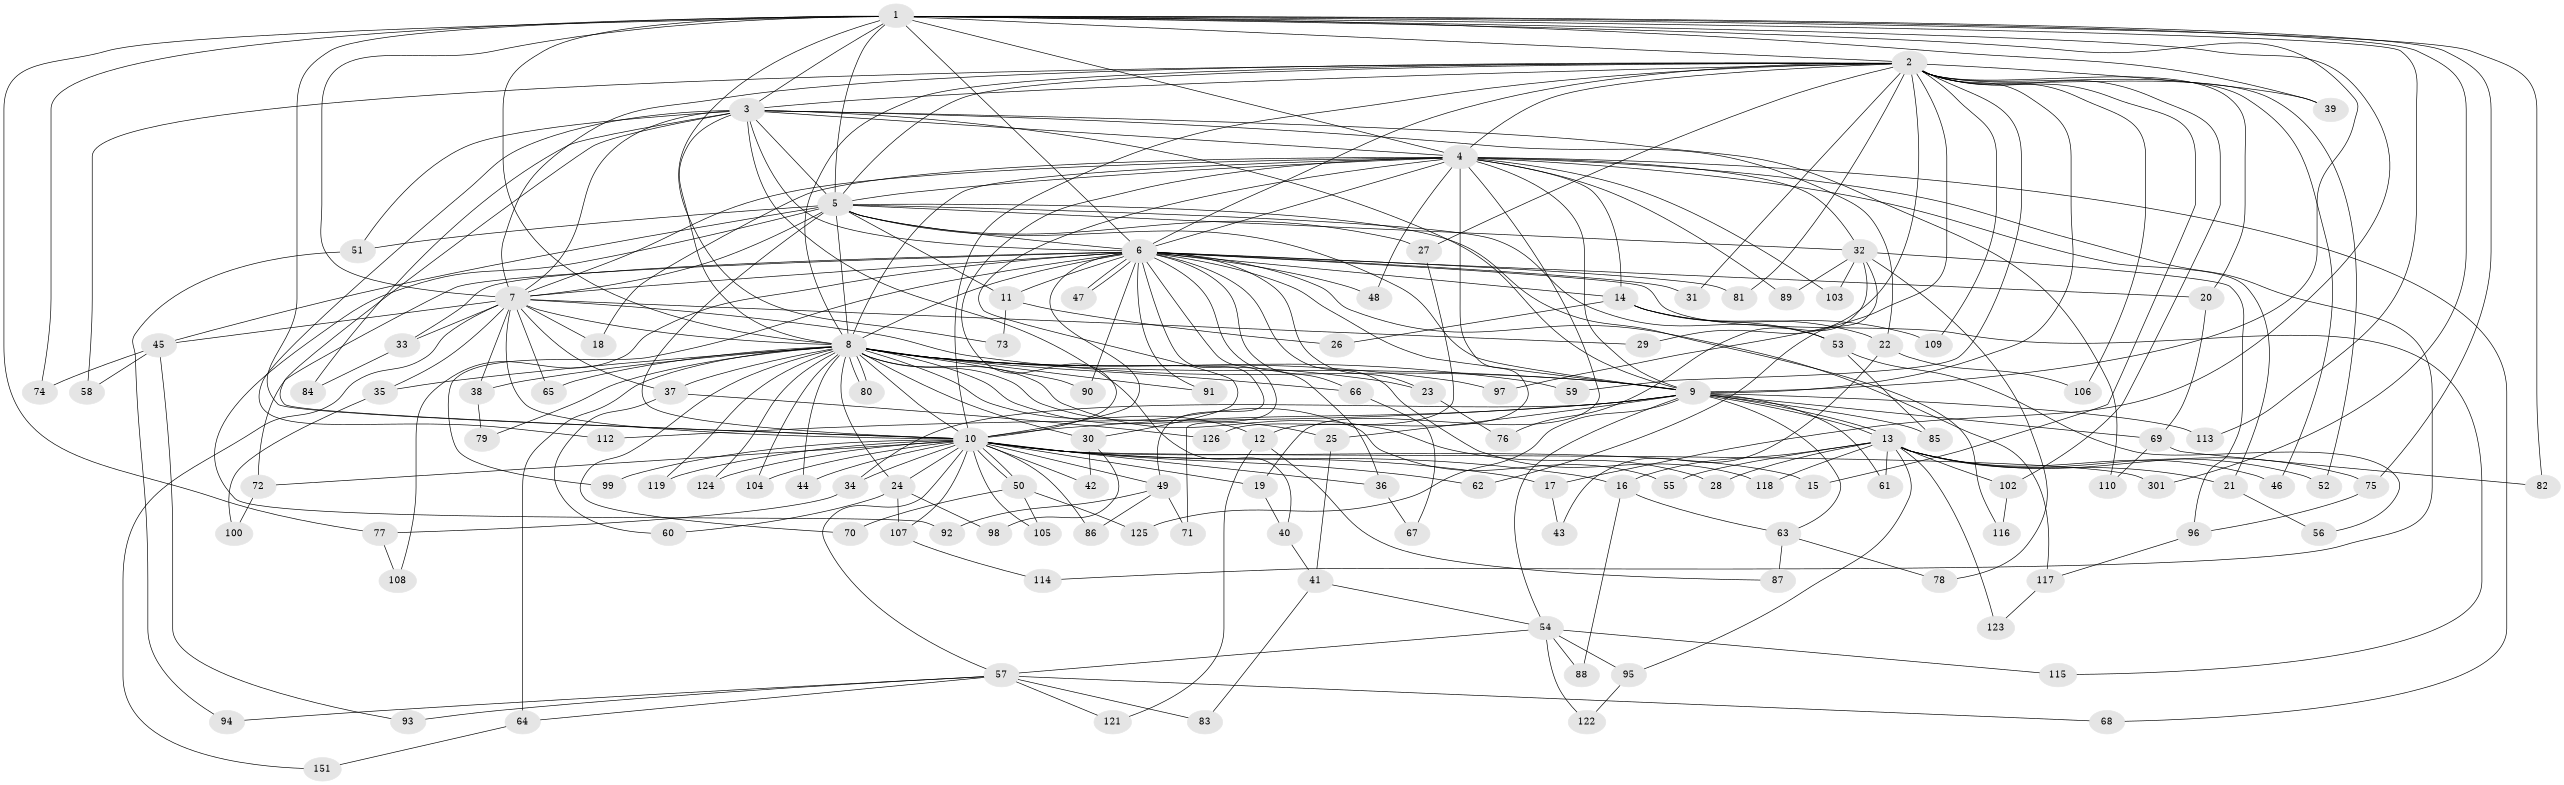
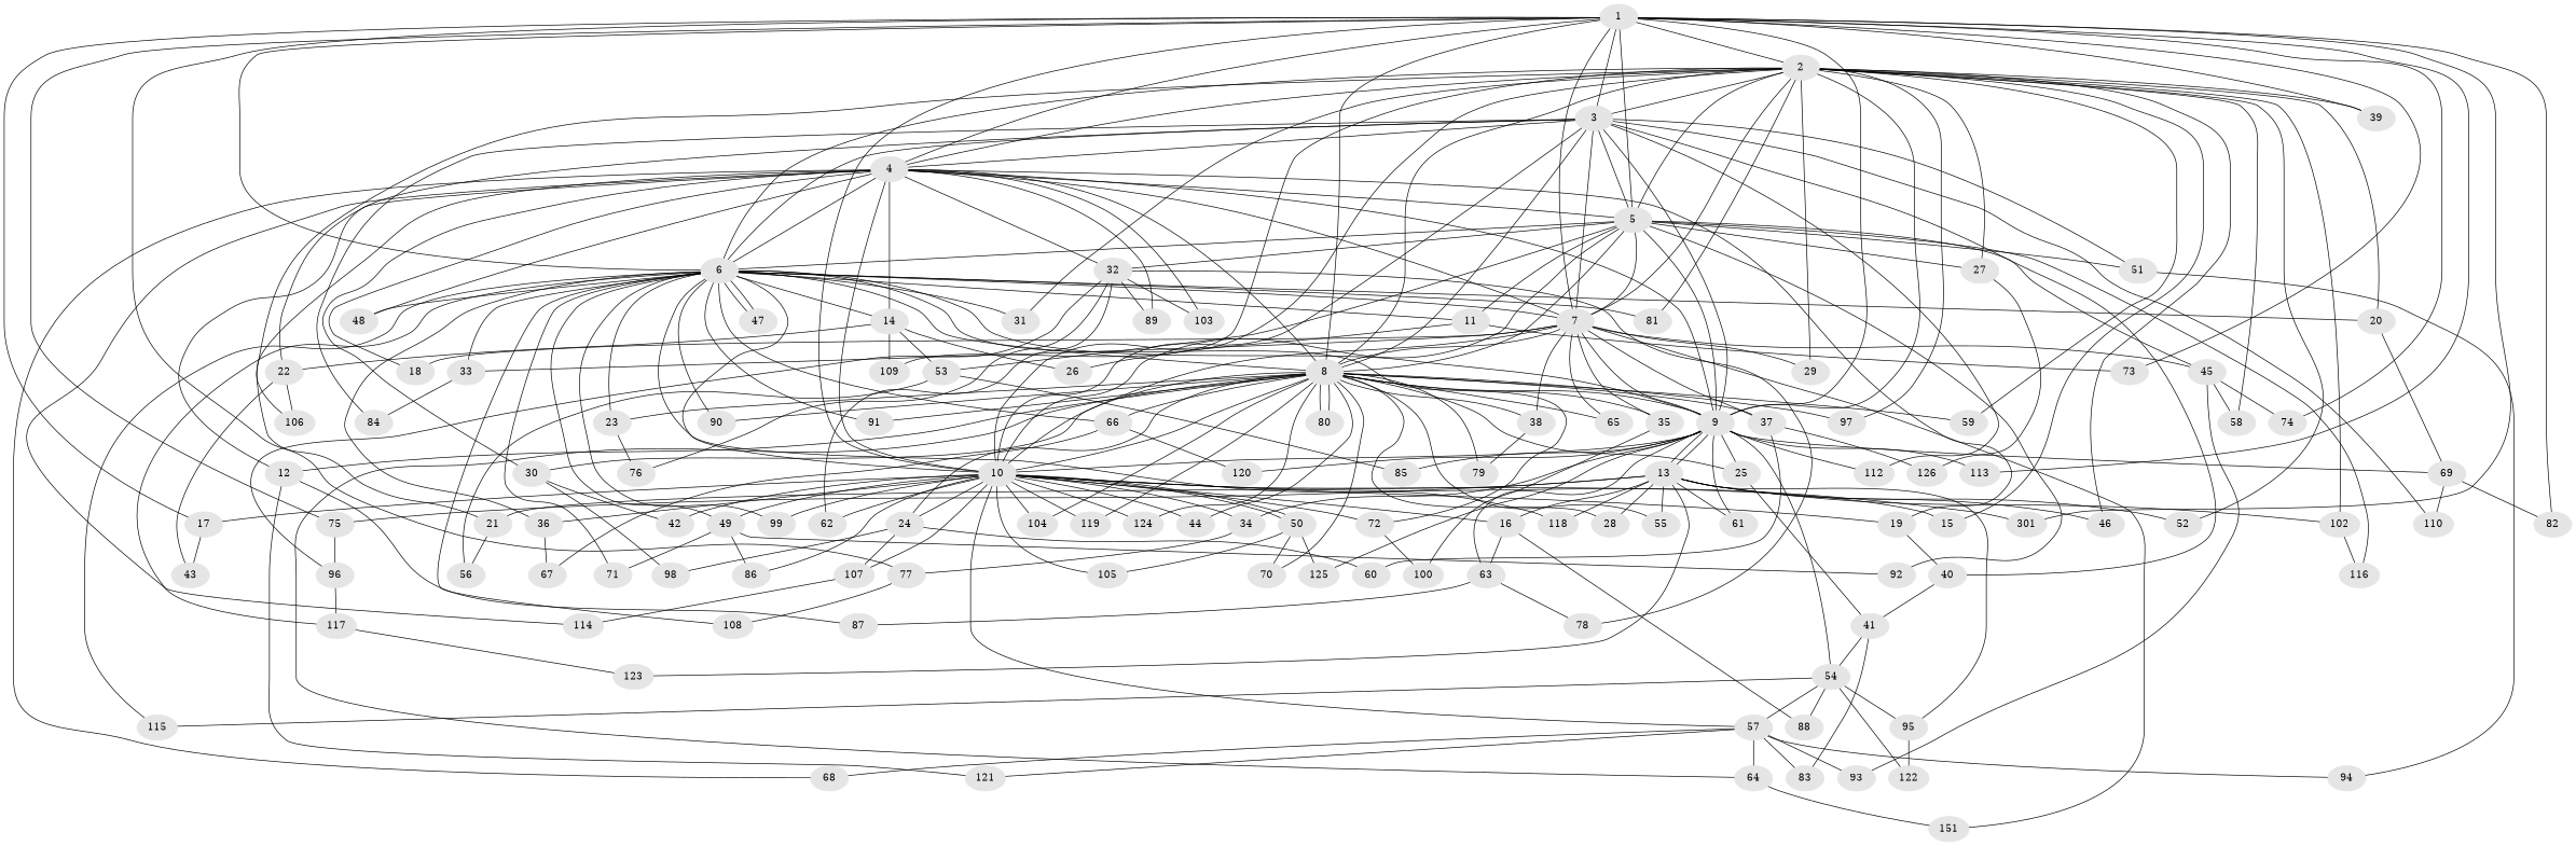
  graph {
    node [color=gray90 style=filled]
    1
    2
    3
    4
    5
    6
    7
    8
    9
    10
    17
    39
    73
    74
    75
    77
    82
    n18 [label=301]
    113
    15
    20
    27
    29
    31
    46
    52
    58
    59
    81
    97
    102
    106
    109
    22
    40
    51
    84
    110
    112
    12
    14
    18
    19
    21
    30
    32
    48
    68
    89
    103
    114
    11
    45
    53
    92
    116
    23
    33
    36
    47
    49
    66
    71
    72
    90
    91
    99
    108
    115
    117
    118
    35
    37
    38
    65
    n76 [label=151]
    24
    25
    28
    44
    55
    64
    70
    79
    80
    104
    119
    124
    13
    34
    54
    61
    63
    69
    85
+   120
    125
    16
    42
    50
    57
    62
    86
    105
    107
    43
    96
    126
    41
    94
    87
    121
    26
    56
    98
    76
    78
    93
    67
    100
    123
    60
    95
    88
    122
    83
    1 -- 2
    1 -- 3
    1 -- 4
    1 -- 5
    1 -- 6
    1 -- 7
    1 -- 8
    1 -- 9
    1 -- 10
    1 -- 17
    1 -- 39
    1 -- 73
    1 -- 74
    1 -- 75
    1 -- 77
    1 -- 82
    1 -- n18
    1 -- 113
    2 -- 3
    2 -- 4
    2 -- 5
    2 -- 6
    2 -- 7
    2 -- 8
    2 -- 9
    2 -- 10
    2 -- 39
    2 -- 15
    2 -- 20
    2 -- 27
    2 -- 29
    2 -- 31
    2 -- 46
    2 -- 52
    2 -- 58
    2 -- 59
    2 -- 81
    2 -- 97
    2 -- 102
    2 -- 106
    2 -- 109
    3 -- 4
    3 -- 5
    3 -- 6
    3 -- 7
    3 -- 8
    3 -- 9
    3 -- 10
    3 -- 22
    3 -- 40
    3 -- 51
    3 -- 84
    3 -- 110
    3 -- 112
    4 -- 5
    4 -- 6
    4 -- 7
    4 -- 8
    4 -- 9
    4 -- 10
    4 -- 12
    4 -- 14
    4 -- 18
    4 -- 19
    4 -- 21
    4 -- 30
    4 -- 32
    4 -- 48
    4 -- 68
    4 -- 89
    4 -- 103
    4 -- 114
    5 -- 6
    5 -- 7
    5 -- 8
    5 -- 9
    5 -- 10
    5 -- 27
    5 -- 51
    5 -- 32
    5 -- 11
    5 -- 45
    5 -- 53
    5 -- 92
    5 -- 116
    6 -- 7
    6 -- 8
    6 -- 9
    6 -- 10
    6 -- 20
    6 -- 31
    6 -- 81
    6 -- 14
    6 -- 48
    6 -- 11
    6 -- 23
    6 -- 33
    6 -- 36
    6 -- 47
    6 -- 47
    6 -- 49
    6 -- 66
    6 -- 71
    6 -- 72
    6 -- 90
    6 -- 91
    6 -- 99
    6 -- 108
    6 -- 115
    6 -- 117
    6 -- 118
    7 -- 8
    7 -- 9
    7 -- 10
    7 -- 29
    7 -- 18
    7 -- 45
    7 -- 33
    7 -- 35
    7 -- 37
    7 -- 38
    7 -- 65
    7 -- n76
    8 -- 9
    8 -- 10
    8 -- 59
    8 -- 97
    8 -- 12
    8 -- 30
    8 -- 23
    8 -- 66
    8 -- 90
    8 -- 91
    8 -- 35
    8 -- 37
    8 -- 38
    8 -- 65
    8 -- 24
    8 -- 25
    8 -- 28
    8 -- 44
    8 -- 55
    8 -- 64
    8 -- 70
    8 -- 79
    8 -- 80
    8 -- 80
    8 -- 104
    8 -- 119
    8 -- 124
    9 -- 10
    9 -- 113
    9 -- 112
    9 -- 25
    9 -- 13
    9 -- 13
    9 -- 34
    9 -- 54
    9 -- 61
    9 -- 63
    9 -- 69
    9 -- 85
+   9 -- 120
    9 -- 125
    10 -- 17
    10 -- n18
    10 -- 15
    10 -- 19
    10 -- 36
    10 -- 49
    10 -- 72
    10 -- 99
    10 -- 24
    10 -- 44
    10 -- 104
    10 -- 119
    10 -- 124
    10 -- 34
    10 -- 16
    10 -- 42
    10 -- 50
    10 -- 50
    10 -- 57
    10 -- 62
    10 -- 86
    10 -- 105
    10 -- 107
    17 -- 43
    75 -- 96
    77 -- 108
    20 -- 69
    27 -- 126
    102 -- 116
    22 -- 106
    22 -- 43
    40 -- 41
    51 -- 94
    12 -- 87
    12 -- 121
    14 -- 109
    14 -- 22
    14 -- 53
    14 -- 26
    19 -- 40
    21 -- 56
    30 -- 42
    30 -- 98
    32 -- 89
    32 -- 103
    32 -- 62
    32 -- 96
    32 -- 76
    32 -- 78
    11 -- 73
    11 -- 26
    45 -- 74
    45 -- 58
    45 -- 93
    53 -- 85
    53 -- 56
    23 -- 76
    33 -- 84
    36 -- 67
    49 -- 92
    49 -- 71
    49 -- 86
+   66 -- 120
    66 -- 67
    72 -- 100
    117 -- 123
    35 -- 100
    37 -- 126
    37 -- 60
    38 -- 79
    24 -- 107
    24 -- 98
    24 -- 60
    25 -- 41
    64 -- n76
    13 -- 75
    13 -- 46
    13 -- 52
    13 -- 102
    13 -- 21
    13 -- 118
    13 -- 28
    13 -- 55
    13 -- 61
    13 -- 16
    13 -- 123
    13 -- 95
    34 -- 77
    54 -- 115
    54 -- 57
    54 -- 95
    54 -- 88
    54 -- 122
    63 -- 87
    63 -- 78
    69 -- 82
    69 -- 110
    16 -- 63
    16 -- 88
    50 -- 70
    50 -- 125
    50 -- 105
    57 -- 68
    57 -- 64
    57 -- 94
    57 -- 121
    57 -- 93
    57 -- 83
    107 -- 114
    96 -- 117
    41 -- 54
    41 -- 83
    95 -- 122
  }
